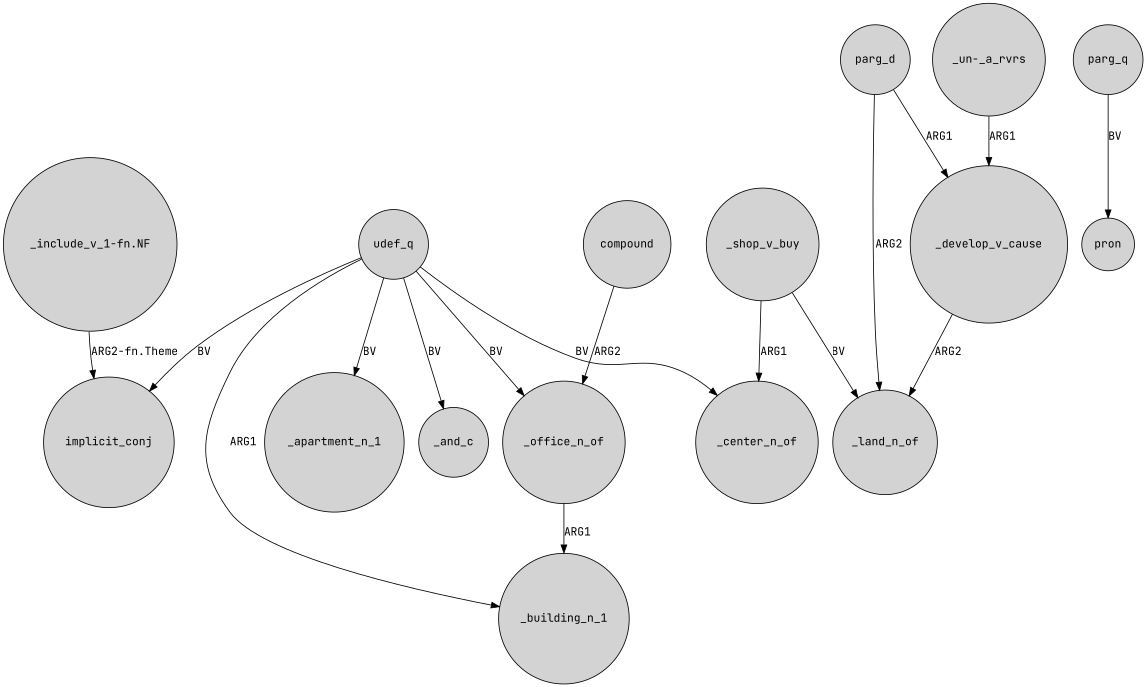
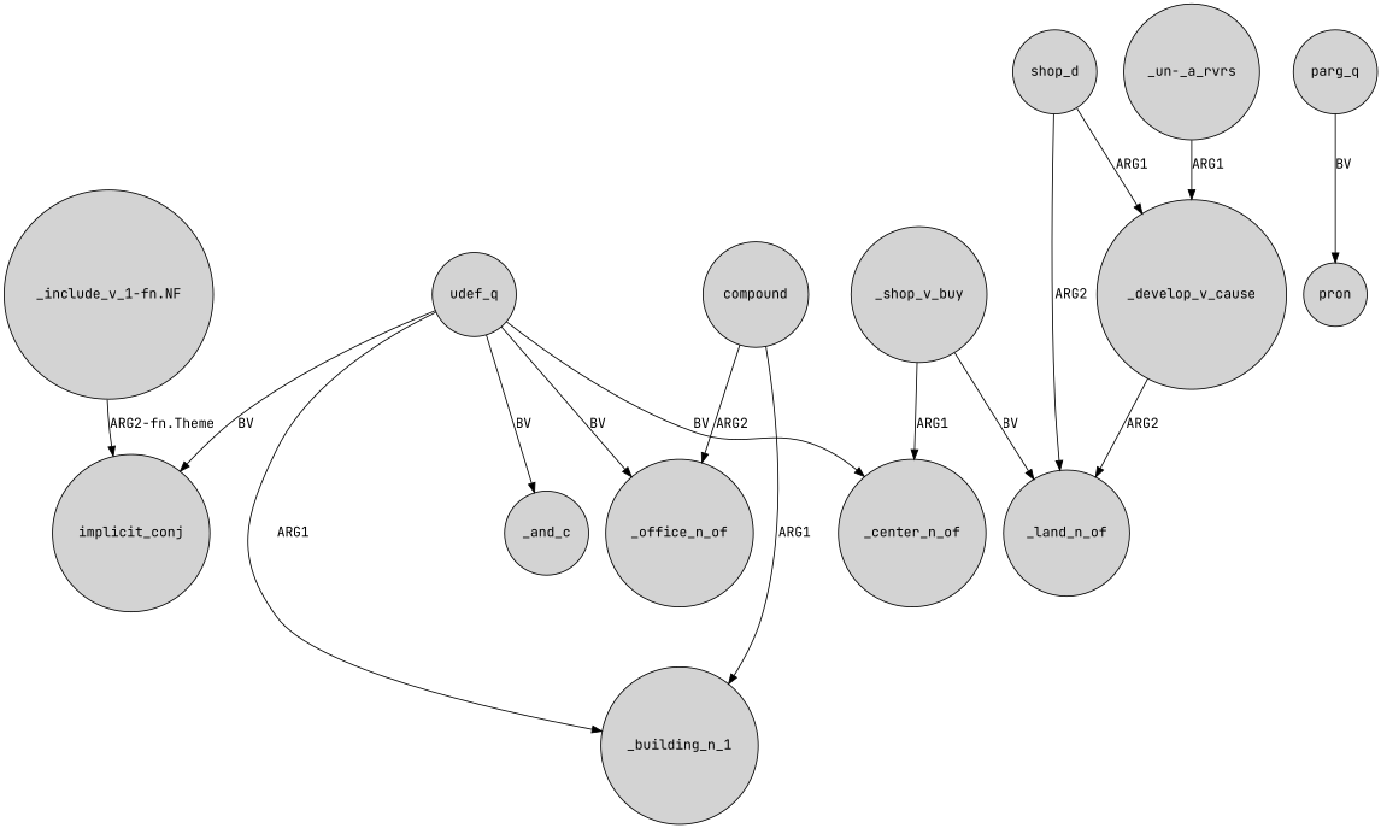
  digraph {
    fontname="JetBrains Mono"
    node [fontname="JetBrains Mono" shape=circle style=filled]
    edge [fontname="JetBrains Mono"]
    _shop_v_buy
    _center_n_of
    _land_n_of
    udef_q
    _office_n_of
-   _apartment_n_1
    _building_n_1
    implicit_conj
    _and_c
-   parg_d
+   parg_d [label=shop_d]
    _develop_v_cause
    "_un-_a_rvrs"
    compound
    "_include_v_1-fn.NF"
    n15 [label=parg_q]
    pron
    _shop_v_buy -> _center_n_of [label=ARG1]
    _shop_v_buy -> _land_n_of [label=BV]
    udef_q -> _center_n_of [label=BV]
    udef_q -> _office_n_of [label=BV]
-   udef_q -> _apartment_n_1 [label=BV]
    udef_q -> _building_n_1 [label=ARG1]
    udef_q -> implicit_conj [label=BV]
    udef_q -> _and_c [label=BV]
    parg_d -> _land_n_of [label=ARG2]
    parg_d -> _develop_v_cause [label=ARG1]
    _develop_v_cause -> _land_n_of [label=ARG2]
    "_un-_a_rvrs" -> _develop_v_cause [label=ARG1]
    compound -> _office_n_of [label=ARG2]
-   _office_n_of -> _building_n_1 [label=ARG1]
+   compound -> _building_n_1 [label=ARG1]
    "_include_v_1-fn.NF" -> implicit_conj [label="ARG2-fn.Theme"]
    n15 -> pron [label=BV]
  }
